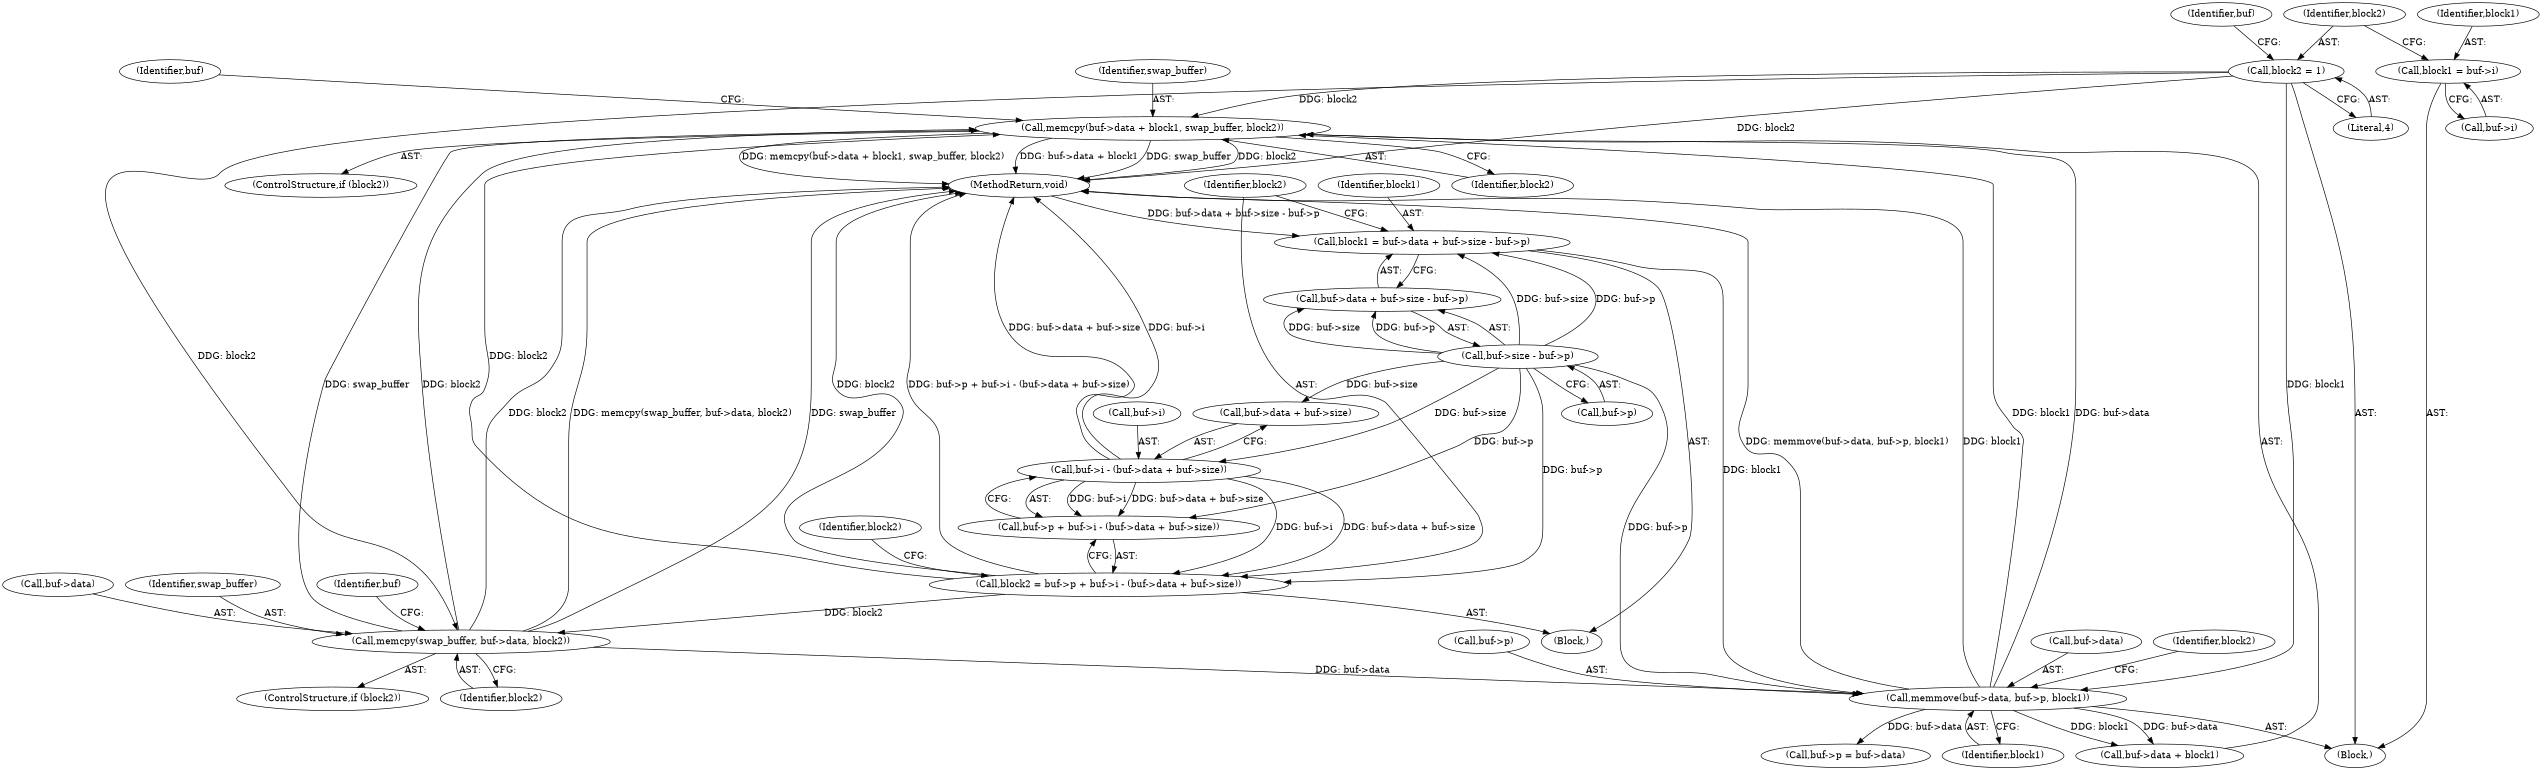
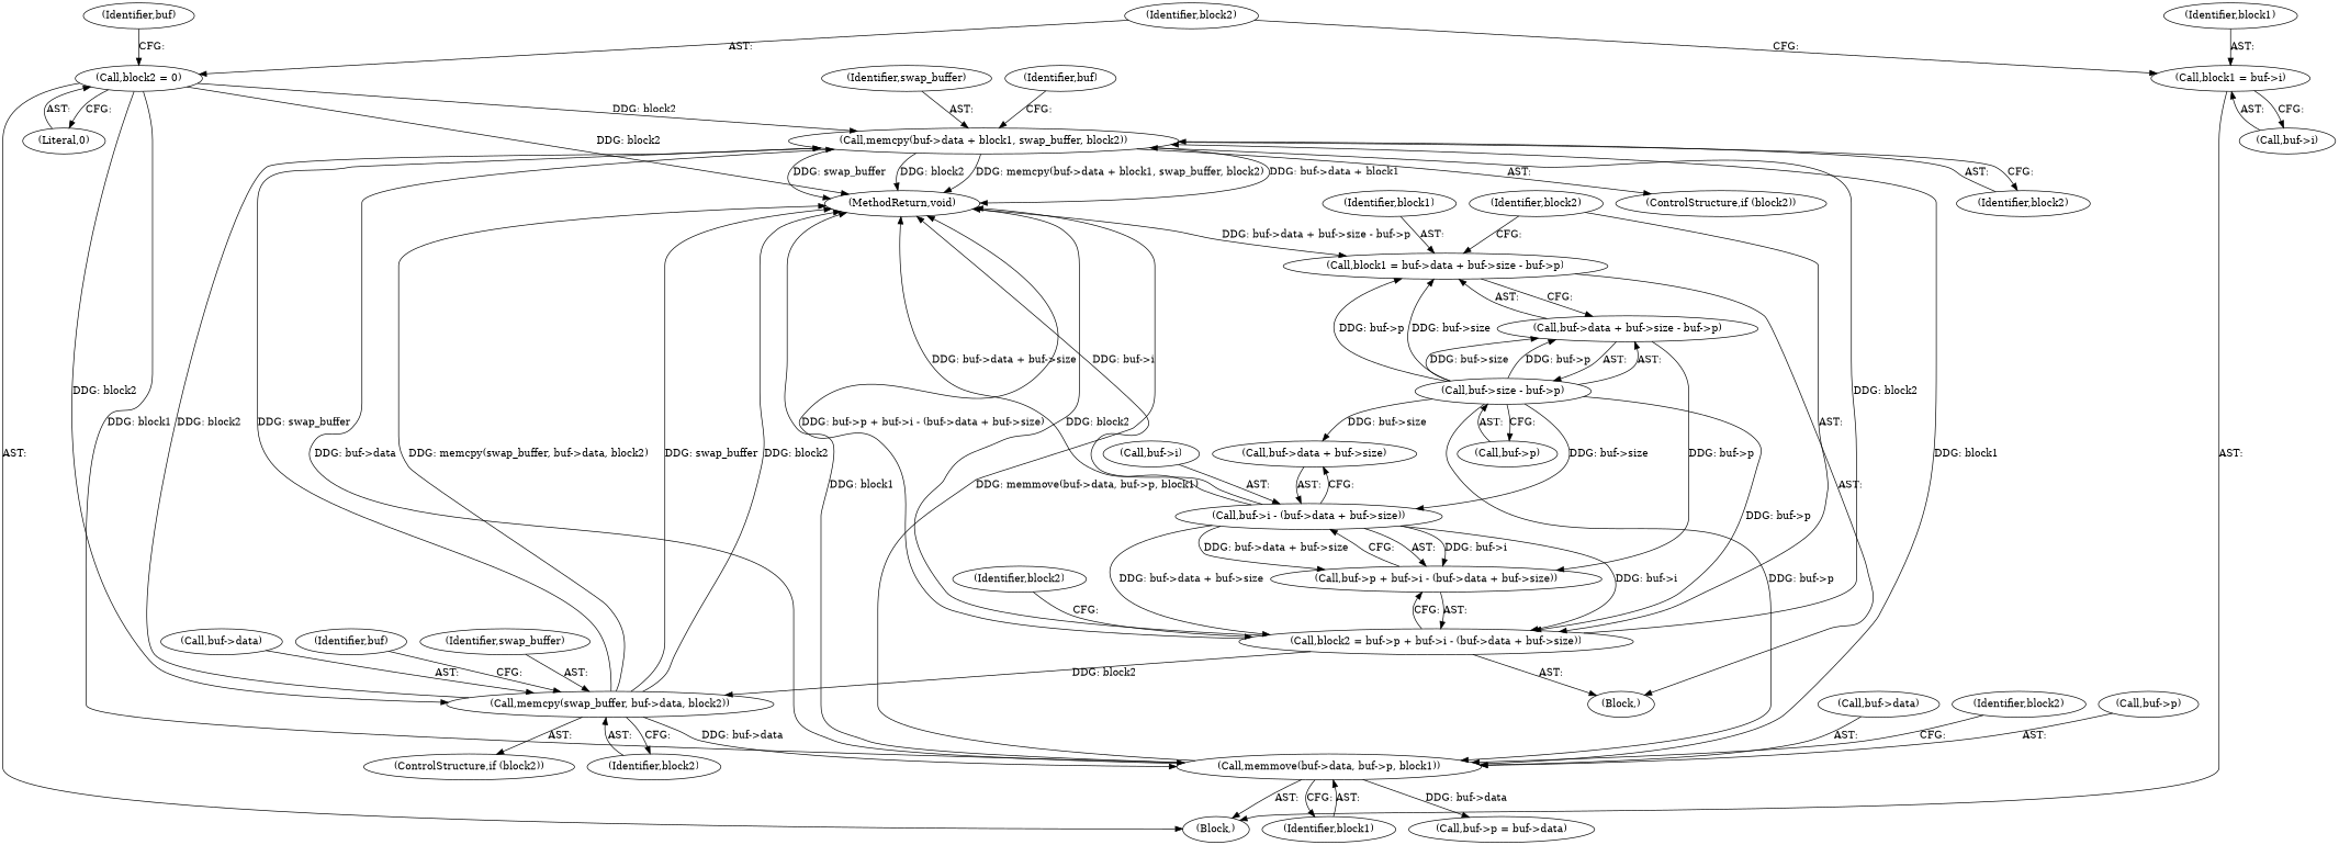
  digraph {
    fontname="DejaVu Serif"
    node [fontname="DejaVu Serif"]
    edge [fontname="DejaVu Serif"]
    n1 [label="(Call,memcpy(buf->data + block1, swap_buffer, block2))"]
    n2 [label="(Identifier,block2)"]
    n3 [label="(MethodReturn,void)"]
    n4 [label="(ControlStructure,if (block2))"]
    n5 [label="(Call,block1 = buf->data + buf->size - buf->p)"]
    n6 [label="(Call,memmove(buf->data, buf->p, block1))"]
    n7 [label="(Block,)"]
    n8 [label="(Call,buf->p = buf->data)"]
    n9 [label="(Identifier,block1)"]
-   n10 [label="(Call,buf->data + block1)"]
    n11 [label="(Call,memcpy(swap_buffer, buf->data, block2))"]
    n12 [label="(ControlStructure,if (block2))"]
    n13 [label="(Identifier,block2)"]
    n14 [label="(Call,block2 = buf->p + buf->i - (buf->data + buf->size))"]
    n15 [label="(Call,buf->p + buf->i - (buf->data + buf->size))"]
    n16 [label="(Block,)"]
    n17 [label="(Call,buf->i - (buf->data + buf->size))"]
    n18 [label="(Call,buf->size - buf->p)"]
    n19 [label="(Call,buf->p)"]
    n20 [label="(Call,buf->data + buf->size)"]
    n21 [label="(Call,buf->data + buf->size - buf->p)"]
-   n22 [label="(Call,block2 = 1)"]
-   n23 [label="(Literal,4)"]
+   n22 [label="(Call,block2 = 0)"]
+   n23 [label="(Literal,0)"]
    n24 [label="(Call,block1 = buf->i)"]
    n25 [label="(Call,buf->i)"]
    n26 [label="(Identifier,buf)"]
    n27 [label="(Call,buf->data)"]
    n28 [label="(Call,buf->data)"]
    n29 [label="(Identifier,block2)"]
    n30 [label="(Identifier,block2)"]
    n31 [label="(Identifier,buf)"]
    n32 [label="(Identifier,buf)"]
    n33 [label="(Identifier,block2)"]
    n34 [label="(Call,buf->i)"]
    n35 [label="(Identifier,block1)"]
    n36 [label="(Identifier,swap_buffer)"]
    n37 [label="(Identifier,swap_buffer)"]
    n38 [label="(Call,buf->p)"]
    n39 [label="(Identifier,block1)"]
    n40 [label="(Identifier,block2)"]
    n1 -> n2 [label="CFG: "]
    n1 -> n3 [label="DDG: memcpy(buf->data + block1, swap_buffer, block2)"]
    n1 -> n3 [label="DDG: buf->data + block1"]
    n1 -> n3 [label="DDG: swap_buffer"]
    n1 -> n3 [label="DDG: block2"]
    n1 -> n4 [label="AST: "]
    n2 -> n1 [label="AST: "]
    n3 -> n5 [label="DDG: buf->data + buf->size - buf->p"]
-   n5 -> n6 [label="DDG: block1"]
    n5 -> n16 [label="AST: "]
    n5 -> n21 [label="CFG: "]
    n6 -> n1 [label="DDG: buf->data"]
    n6 -> n1 [label="DDG: block1"]
    n6 -> n3 [label="DDG: block1"]
    n6 -> n3 [label="DDG: memmove(buf->data, buf->p, block1)"]
    n6 -> n7 [label="AST: "]
    n6 -> n8 [label="DDG: buf->data"]
    n6 -> n9 [label="CFG: "]
-   n6 -> n10 [label="DDG: buf->data"]
-   n6 -> n10 [label="DDG: block1"]
    n9 -> n6 [label="AST: "]
-   n10 -> n1 [label="AST: "]
    n11 -> n1 [label="DDG: swap_buffer"]
    n11 -> n1 [label="DDG: block2"]
    n11 -> n3 [label="DDG: memcpy(swap_buffer, buf->data, block2)"]
    n11 -> n3 [label="DDG: swap_buffer"]
    n11 -> n3 [label="DDG: block2"]
    n11 -> n6 [label="DDG: buf->data"]
    n11 -> n12 [label="AST: "]
    n11 -> n13 [label="CFG: "]
    n13 -> n11 [label="AST: "]
    n14 -> n1 [label="DDG: block2"]
    n14 -> n3 [label="DDG: block2"]
    n14 -> n3 [label="DDG: buf->p + buf->i - (buf->data + buf->size)"]
    n14 -> n11 [label="DDG: block2"]
    n14 -> n15 [label="CFG: "]
    n14 -> n16 [label="AST: "]
    n15 -> n14 [label="AST: "]
    n15 -> n17 [label="CFG: "]
    n17 -> n3 [label="DDG: buf->i"]
    n17 -> n3 [label="DDG: buf->data + buf->size"]
    n17 -> n14 [label="DDG: buf->i"]
    n17 -> n14 [label="DDG: buf->data + buf->size"]
    n17 -> n15 [label="AST: "]
    n17 -> n15 [label="DDG: buf->i"]
    n17 -> n15 [label="DDG: buf->data + buf->size"]
    n17 -> n20 [label="CFG: "]
    n18 -> n5 [label="DDG: buf->size"]
    n18 -> n5 [label="DDG: buf->p"]
    n18 -> n6 [label="DDG: buf->p"]
    n18 -> n14 [label="DDG: buf->p"]
-   n18 -> n15 [label="DDG: buf->p"]
+   n21 -> n15 [label="DDG: buf->p"]
    n18 -> n17 [label="DDG: buf->size"]
    n18 -> n19 [label="CFG: "]
    n18 -> n20 [label="DDG: buf->size"]
    n18 -> n21 [label="AST: "]
    n18 -> n21 [label="DDG: buf->size"]
    n18 -> n21 [label="DDG: buf->p"]
    n19 -> n18 [label="AST: "]
    n20 -> n17 [label="AST: "]
    n21 -> n5 [label="AST: "]
    n21 -> n18 [label="AST: "]
    n22 -> n1 [label="DDG: block2"]
    n22 -> n3 [label="DDG: block2"]
    n22 -> n6 [label="DDG: block1"]
    n22 -> n7 [label="AST: "]
    n22 -> n11 [label="DDG: block2"]
    n22 -> n23 [label="CFG: "]
    n23 -> n22 [label="AST: "]
    n24 -> n7 [label="AST: "]
    n24 -> n25 [label="CFG: "]
    n25 -> n24 [label="AST: "]
    n26 -> n22 [label="CFG: "]
    n27 -> n11 [label="AST: "]
    n28 -> n6 [label="AST: "]
    n29 -> n5 [label="CFG: "]
    n29 -> n14 [label="AST: "]
    n30 -> n6 [label="CFG: "]
    n31 -> n11 [label="CFG: "]
    n32 -> n1 [label="CFG: "]
    n33 -> n22 [label="AST: "]
    n33 -> n24 [label="CFG: "]
    n34 -> n17 [label="AST: "]
    n35 -> n24 [label="AST: "]
    n36 -> n11 [label="AST: "]
    n37 -> n1 [label="AST: "]
    n38 -> n6 [label="AST: "]
    n39 -> n5 [label="AST: "]
    n40 -> n14 [label="CFG: "]
  }
